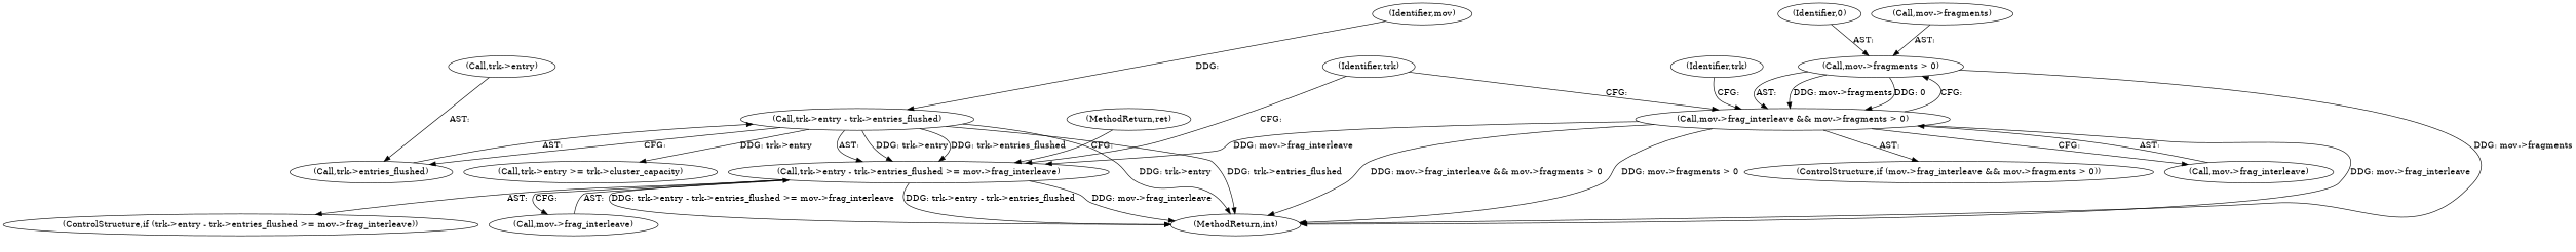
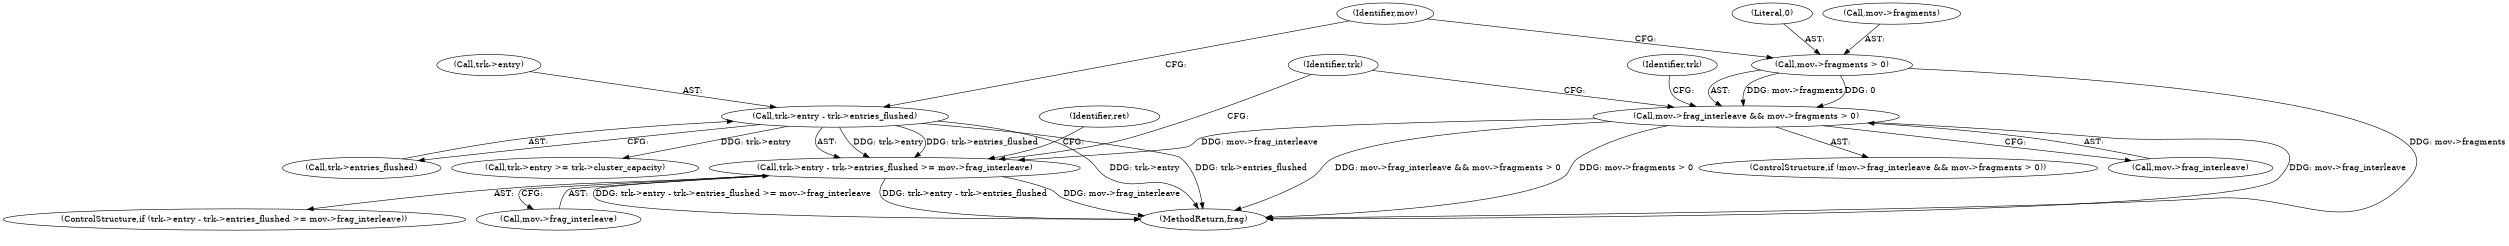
  digraph {
    n1 [label="(Call,trk->entry - trk->entries_flushed >= mov->frag_interleave)"]
    n2 [label="(ControlStructure,if (trk->entry - trk->entries_flushed >= mov->frag_interleave))"]
    n3 [label="(Call,mov->frag_interleave)"]
-   n4 [label="(MethodReturn,int)"]
+   n4 [label="(MethodReturn,frag)"]
    n5 [label="(Call,trk->entry - trk->entries_flushed)"]
    n6 [label="(Call,trk->entries_flushed)"]
    n7 [label="(Call,trk->entry >= trk->cluster_capacity)"]
    n8 [label="(Call,mov->frag_interleave && mov->fragments > 0)"]
    n9 [label="(Call,mov->fragments > 0)"]
    n10 [label="(Call,mov->frag_interleave)"]
    n11 [label="(ControlStructure,if (mov->frag_interleave && mov->fragments > 0))"]
-   n12 [label="(Identifier,0)"]
-   n13 [label="(MethodReturn,ret)"]
+   n12 [label="(Literal,0)"]
+   n13 [label="(Identifier,ret)"]
    n14 [label="(Identifier,mov)"]
    n15 [label="(Call,trk->entry)"]
    n16 [label="(Identifier,trk)"]
    n17 [label="(Call,mov->fragments)"]
    n18 [label="(Identifier,trk)"]
    n1 -> n2 [label="AST: "]
    n1 -> n3 [label="CFG: "]
    n1 -> n4 [label="DDG: mov->frag_interleave"]
    n1 -> n4 [label="DDG: trk->entry - trk->entries_flushed >= mov->frag_interleave"]
    n1 -> n4 [label="DDG: trk->entry - trk->entries_flushed"]
    n3 -> n1 [label="AST: "]
    n5 -> n1 [label="AST: "]
    n5 -> n1 [label="DDG: trk->entry"]
    n5 -> n1 [label="DDG: trk->entries_flushed"]
    n5 -> n4 [label="DDG: trk->entry"]
    n5 -> n4 [label="DDG: trk->entries_flushed"]
    n5 -> n6 [label="CFG: "]
    n5 -> n7 [label="DDG: trk->entry"]
    n6 -> n5 [label="AST: "]
    n8 -> n1 [label="DDG: mov->frag_interleave"]
    n8 -> n4 [label="DDG: mov->frag_interleave && mov->fragments > 0"]
    n8 -> n4 [label="DDG: mov->fragments > 0"]
    n8 -> n4 [label="DDG: mov->frag_interleave"]
-   n8 -> n9 [label="CFG: "]
+   n14 -> n9 [label="CFG: "]
    n8 -> n10 [label="CFG: "]
    n8 -> n11 [label="AST: "]
    n9 -> n4 [label="DDG: mov->fragments"]
    n9 -> n8 [label="AST: "]
    n9 -> n8 [label="DDG: mov->fragments"]
    n9 -> n8 [label="DDG: 0"]
    n10 -> n8 [label="AST: "]
    n12 -> n9 [label="AST: "]
    n13 -> n1 [label="CFG: "]
-   n14 -> n5 [label="DDG: "]
-   n15 -> n6 [label="AST: "]
+   n14 -> n5 [label="CFG: "]
+   n15 -> n5 [label="AST: "]
    n16 -> n8 [label="CFG: "]
    n17 -> n9 [label="AST: "]
    n18 -> n1 [label="CFG: "]
    n18 -> n8 [label="CFG: "]
  }
